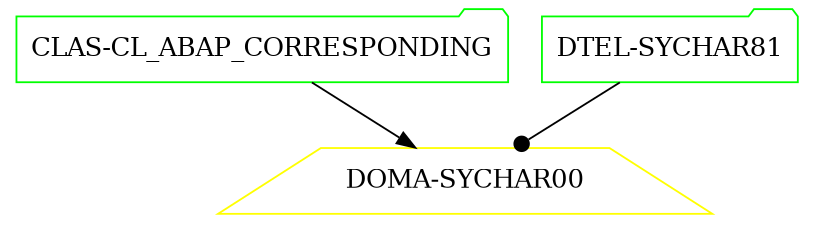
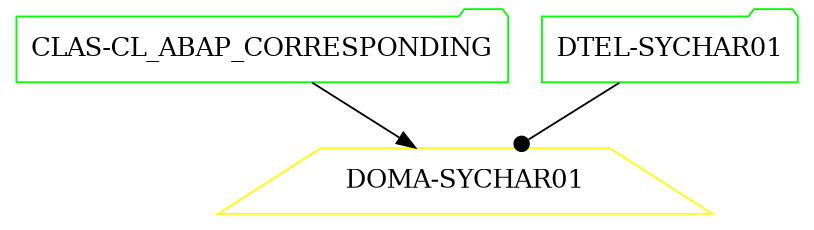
  digraph {
    node [color=green shape=folder]
-   "DOMA-SYCHAR01" [color=yellow shape=trapezium label="DOMA-SYCHAR00"]
+   "DOMA-SYCHAR01" [color=yellow shape=trapezium]
    "CLAS-CL_ABAP_CORRESPONDING"
-   "DTEL-SYCHAR01" [label="DTEL-SYCHAR81"]
+   "DTEL-SYCHAR01"
    "CLAS-CL_ABAP_CORRESPONDING" -> "DOMA-SYCHAR01" [arrowhead=normal]
    "DTEL-SYCHAR01" -> "DOMA-SYCHAR01" [arrowhead=dot]
  }
